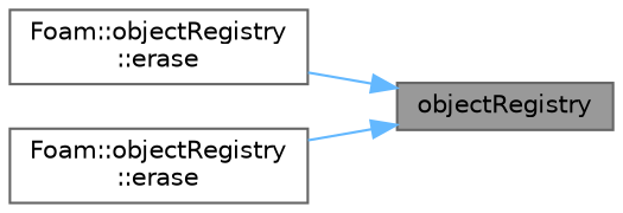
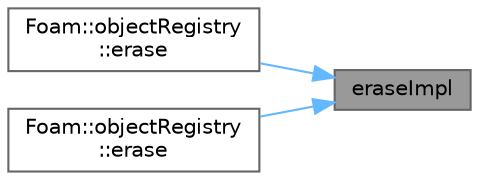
  digraph {
    rankdir=RL
    node [color=grey40 fillcolor=white fontname=Helvetica fontsize=10 shape=box style=filled]
    edge [color=steelblue1 dir=back fontname=Helvetica fontsize=10 labelfontname=Helvetica labelfontsize=10 style=solid]
-   n1 [color=gray40 fillcolor=grey60 fontcolor=black height=0.2 label=objectRegistry width=0.4]
+   n1 [color=gray40 fillcolor=grey60 fontcolor=black height=0.2 label=eraseImpl width=0.4]
    n2 [height=0.2 label="Foam::objectRegistry\l::erase" width=0.4]
    n3 [height=0.2 label="Foam::objectRegistry\l::erase" width=0.4]
    n1 -> n2
    n1 -> n3
  }
